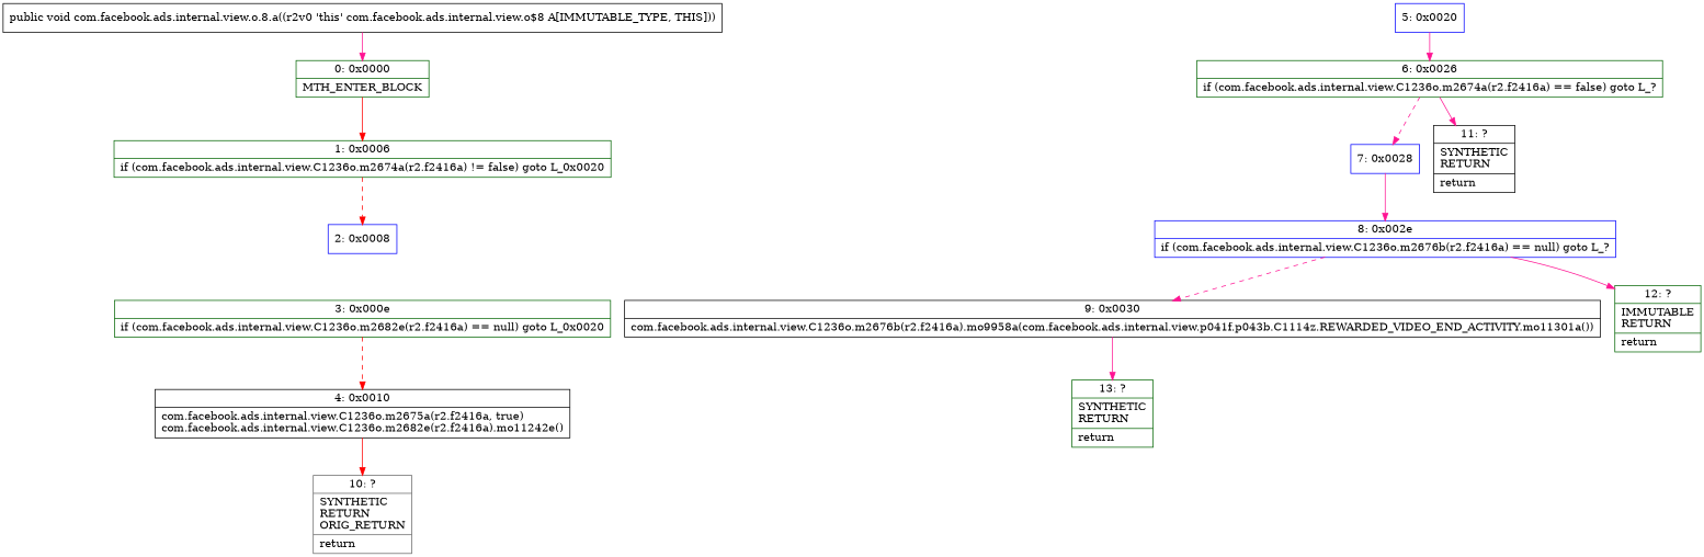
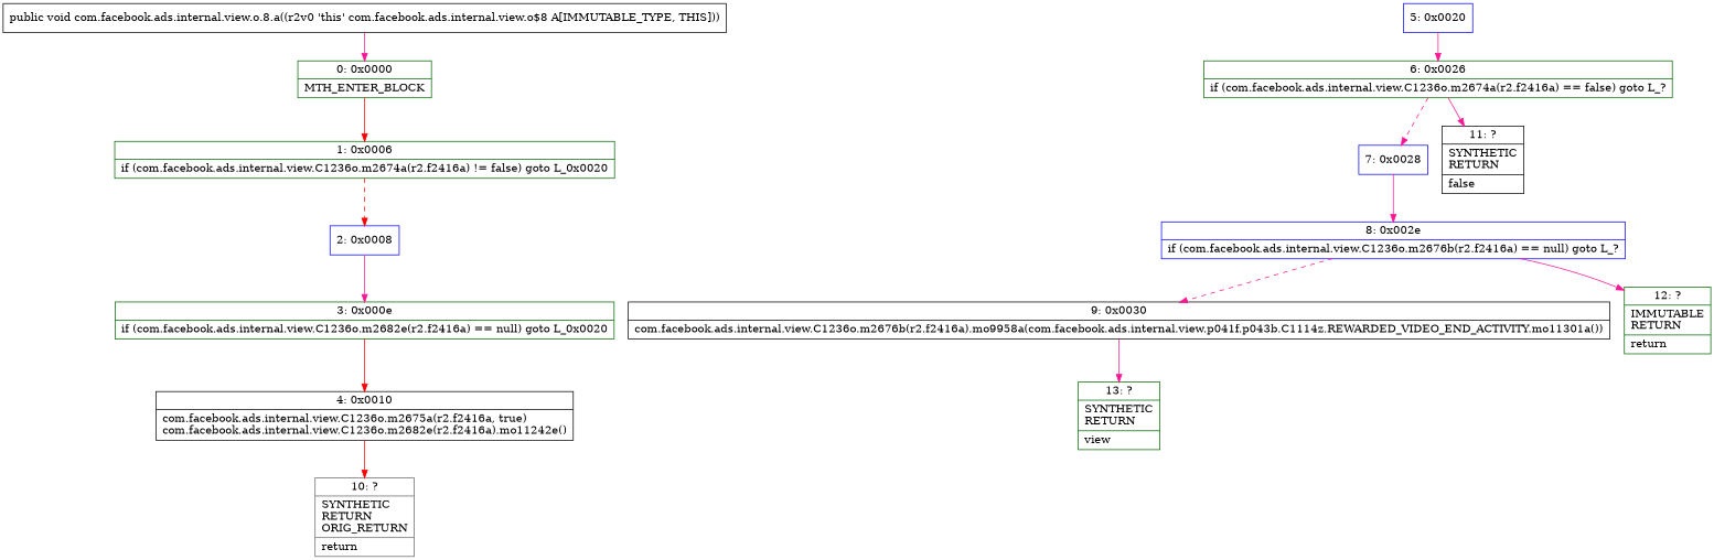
  digraph {
    node [color=darkgreen shape=record]
    edge [color=deeppink]
    n1 [label="{0\:\ 0x0000|MTH_ENTER_BLOCK\l}"]
    n2 [label="{1\:\ 0x0006|if (com.facebook.ads.internal.view.C1236o.m2674a(r2.f2416a) != false) goto L_0x0020\l}"]
    n3 [color=blue label="{2\:\ 0x0008}"]
    n4 [label="{3\:\ 0x000e|if (com.facebook.ads.internal.view.C1236o.m2682e(r2.f2416a) == null) goto L_0x0020\l}"]
    n5 [color=blue label="{5\:\ 0x0020}"]
    n6 [label="{6\:\ 0x0026|if (com.facebook.ads.internal.view.C1236o.m2674a(r2.f2416a) == false) goto L_?\l}"]
    n7 [color=black label="{4\:\ 0x0010|com.facebook.ads.internal.view.C1236o.m2675a(r2.f2416a, true)\lcom.facebook.ads.internal.view.C1236o.m2682e(r2.f2416a).mo11242e()\l}"]
    n8 [color=gray40 label="{10\:\ ?|SYNTHETIC\lRETURN\lORIG_RETURN\l|return\l}"]
    n9 [color=blue label="{7\:\ 0x0028}"]
-   n10 [color=black label="{11\:\ ?|SYNTHETIC\lRETURN\l|return\l}"]
+   n10 [color=black label="{11\:\ ?|SYNTHETIC\lRETURN\l|false\l}"]
    n11 [color=blue label="{8\:\ 0x002e|if (com.facebook.ads.internal.view.C1236o.m2676b(r2.f2416a) == null) goto L_?\l}"]
    n12 [color=black label="{9\:\ 0x0030|com.facebook.ads.internal.view.C1236o.m2676b(r2.f2416a).mo9958a(com.facebook.ads.internal.view.p041f.p043b.C1114z.REWARDED_VIDEO_END_ACTIVITY.mo11301a())\l}"]
    n13 [label="{12\:\ ?|IMMUTABLE\lRETURN\l|return\l}"]
-   n14 [label="{13\:\ ?|SYNTHETIC\lRETURN\l|return\l}"]
+   n14 [label="{13\:\ ?|SYNTHETIC\lRETURN\l|view\l}"]
    n15 [color=black label="{public void com.facebook.ads.internal.view.o.8.a((r2v0 'this' com.facebook.ads.internal.view.o$8 A[IMMUTABLE_TYPE, THIS])) }"]
    n1 -> n2 [color=red]
    n2 -> n3 [color=red style=dashed]
-   n4 -> n7 [color=red style=dashed]
+   n3 -> n4
+   n4 -> n7 [color=red style=solid]
    n5 -> n6
    n6 -> n9 [style=dashed]
    n6 -> n10
    n7 -> n8 [color=red]
    n9 -> n11
    n11 -> n12 [style=dashed]
    n11 -> n13
    n12 -> n14
    n15 -> n1
  }
